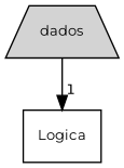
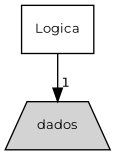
  digraph {
    compound=true
    fontname=Montserrat
    node [fontname=Montserrat fontsize=10 style=filled]
    n1 [fillcolor=white label=Logica pencolor=black shape=box]
    n2 [label=dados shape=trapezium fillcolor=lightgrey]
-   n2 -> n1 [headlabel=1 labeldistance=1.5 labelfontname=Helvetica labelfontsize=10 color=black fontname=Montserrat]
+   n1 -> n2 [headlabel=1 labeldistance=1.5 labelfontname=Helvetica labelfontsize=10 color=black fontname=Montserrat]
  }
